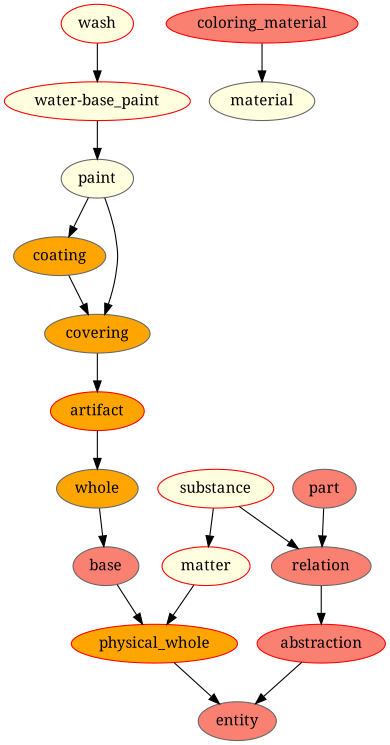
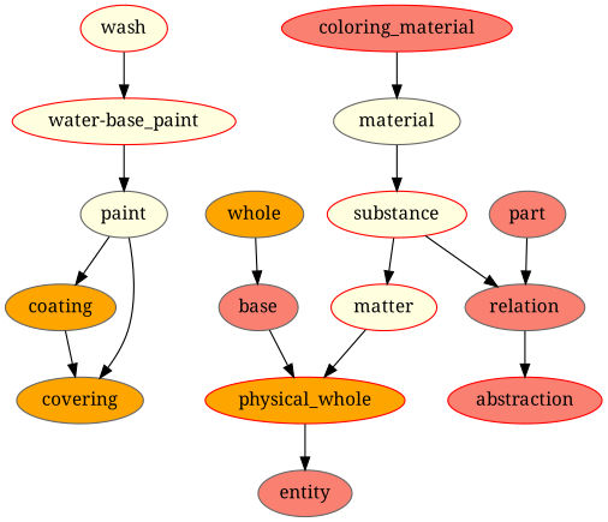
  digraph {
    fontname="Noto Serif"
    node [color=gray40 fillcolor=lightyellow fontname="Noto Serif" style=filled]
    edge [fontname="Noto Serif"]
    wash [color=red]
    "water-base_paint" [color=red]
    paint
    coating [fillcolor=orange]
    covering [fillcolor=orange]
    coloring_material [color=red fillcolor=salmon]
    material
-   artifact [color=red fillcolor=orange]
    whole [fillcolor=orange]
    n10 [fillcolor=salmon label=base]
    n11 [color=red fillcolor=orange label=physical_whole]
    entity [fillcolor=salmon]
    substance [color=red]
    matter [color=red]
    relation [fillcolor=salmon]
    part [fillcolor=salmon]
    abstraction [color=red fillcolor=salmon]
    wash -> "water-base_paint"
    "water-base_paint" -> paint
    paint -> coating
    paint -> covering
    coating -> covering
-   covering -> artifact
    coloring_material -> material
-   artifact -> whole
+   material -> substance
    whole -> n10
    n10 -> n11
    n11 -> entity
    substance -> matter
    substance -> relation
    matter -> n11
    relation -> abstraction
    part -> relation
-   abstraction -> entity
  }
